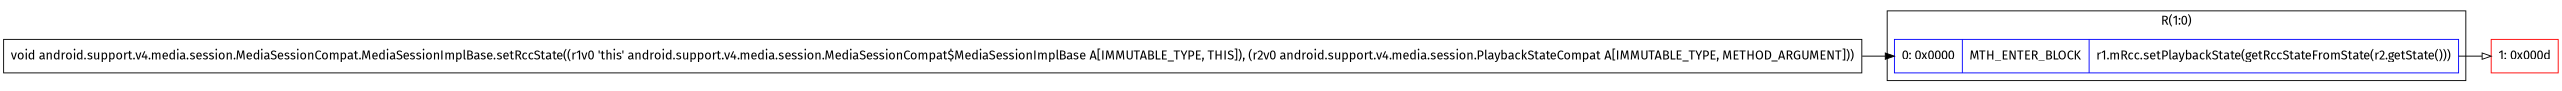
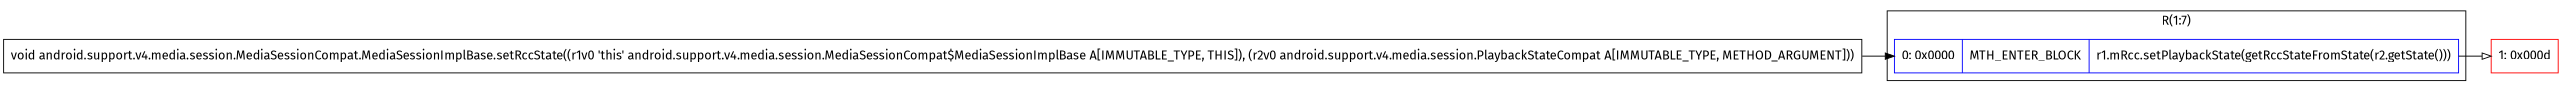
  digraph {
    rankdir=LR
    fontname="Fira Sans"
    node [shape=record fontname="Fira Sans"]
    edge [fontname="Fira Sans"]
    n1 [color=blue label="{0\:\ 0x0000|MTH_ENTER_BLOCK\l|r1.mRcc.setPlaybackState(getRccStateFromState(r2.getState()))\l}"]
    n2 [color=red label="{1\:\ 0x000d}"]
    n3 [label="{void android.support.v4.media.session.MediaSessionCompat.MediaSessionImplBase.setRccState((r1v0 'this' android.support.v4.media.session.MediaSessionCompat$MediaSessionImplBase A[IMMUTABLE_TYPE, THIS]), (r2v0 android.support.v4.media.session.PlaybackStateCompat A[IMMUTABLE_TYPE, METHOD_ARGUMENT])) }"]
    subgraph cluster_1 {
-     label="R(1:0)"
+     label="R(1:7)"
      n1
    }
    n1 -> n2 [arrowhead=onormal]
    n3 -> n1 [arrowhead=normal]
  }
